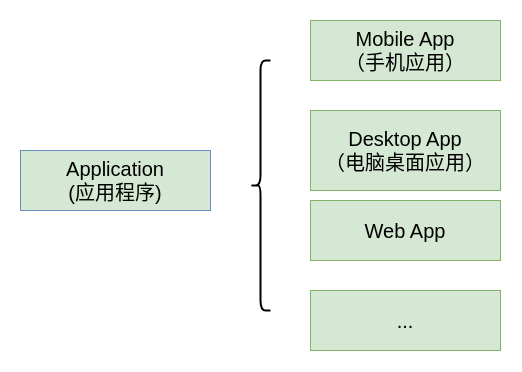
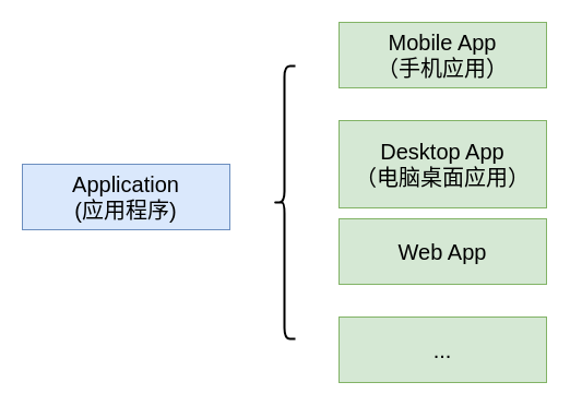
  <mxCell id="0" />
  <mxCell id="1" parent="0" />
- <mxCell id="2" value="Application&lt;br&gt;(应用程序)" style="rounded=0;whiteSpace=wrap;html=1;fillColor=#d5e8d4;strokeColor=#6c8ebf;fontSize=20;" parent="1" vertex="1"><mxGeometry x="20" y="150" width="190" height="60" as="geometry" /></mxCell>
+ <mxCell id="2" value="Application&lt;br&gt;(应用程序)" style="rounded=0;whiteSpace=wrap;html=1;fillColor=#dae8fc;strokeColor=#6c8ebf;fontSize=20;" parent="1" vertex="1"><mxGeometry x="20" y="150" width="190" height="60" as="geometry" /></mxCell>
  <mxCell id="3" value="Mobile App&lt;br&gt;（手机应用）" style="rounded=0;whiteSpace=wrap;html=1;fillColor=#d5e8d4;strokeColor=#82b366;fontSize=20;" parent="1" vertex="1"><mxGeometry x="310" y="20" width="190" height="60" as="geometry" /></mxCell>
  <mxCell id="4" value="Desktop App&lt;br&gt;（电脑桌面应用）" style="rounded=0;whiteSpace=wrap;html=1;fillColor=#d5e8d4;strokeColor=#82b366;fontSize=20;" parent="1" vertex="1"><mxGeometry x="310" y="110" width="190" height="80" as="geometry" /></mxCell>
  <mxCell id="5" value="Web App&lt;br&gt;" style="rounded=0;whiteSpace=wrap;html=1;fillColor=#d5e8d4;strokeColor=#82b366;fontSize=20;" parent="1" vertex="1"><mxGeometry x="310" y="200" width="190" height="60" as="geometry" /></mxCell>
  <mxCell id="6" value="..." style="rounded=0;whiteSpace=wrap;html=1;fillColor=#d5e8d4;strokeColor=#82b366;fontSize=20;" parent="1" vertex="1"><mxGeometry x="310" y="290" width="190" height="60" as="geometry" /></mxCell>
  <mxCell id="7" value="" style="shape=curlyBracket;whiteSpace=wrap;html=1;rounded=1;strokeWidth=2;" parent="1" vertex="1"><mxGeometry x="250" y="60" width="20" height="250" as="geometry" /></mxCell>
